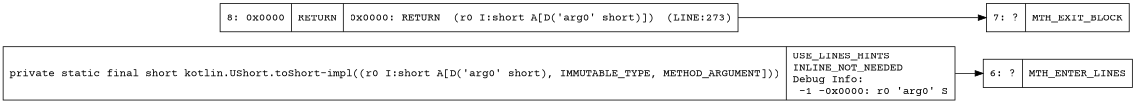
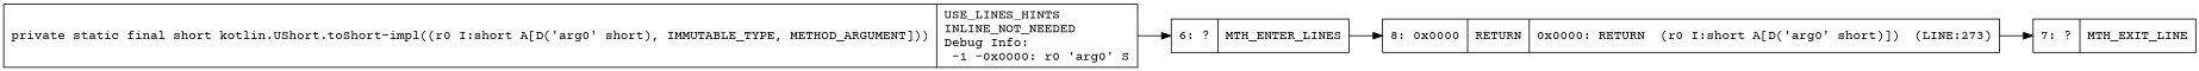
  digraph {
    fontname="Courier Prime"
    rankdir=LR
    node [fontname="Courier Prime" shape=record]
    edge [fontname="Courier Prime"]
    n1 [label="{6\:\ ?|MTH_ENTER_LINES\l}"]
    n2 [label="{8\:\ 0x0000|RETURN\l|0x0000: RETURN  (r0 I:short A[D('arg0' short)])  (LINE:273)\l}"]
-   n3 [label="{7\:\ ?|MTH_EXIT_BLOCK\l}"]
+   n3 [label="{7\:\ ?|MTH_EXIT_LINE\l}"]
    n4 [label="{private static final short kotlin.UShort.toShort\-impl((r0 I:short A[D('arg0' short), IMMUTABLE_TYPE, METHOD_ARGUMENT]))  | USE_LINES_HINTS\lINLINE_NOT_NEEDED\lDebug Info:\l  \-1 \-0x0000: r0 'arg0' S\l}"]
+   n1 -> n2
    n2 -> n3
    n4 -> n1
  }
